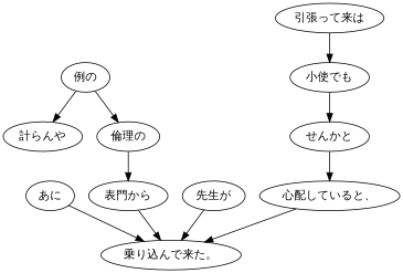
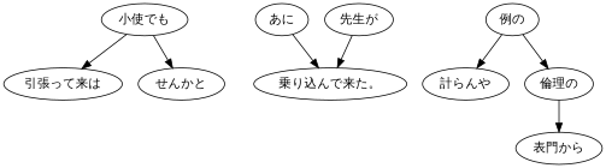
  digraph {
    n1 [label="小使でも"]
    n2 [label="引張って来は"]
    n3 [label="せんかと"]
-   n4 [label="心配していると、"]
    n5 [label="乗り込んで来た。"]
    n6 [label="あに"]
    n7 [label="計らんや"]
    n8 [label="例の"]
    n9 [label="倫理の"]
    n10 [label="表門から"]
    n11 [label="先生が"]
-   n2 -> n1
+   n1 -> n2
    n1 -> n3
-   n3 -> n4
-   n4 -> n5
    n6 -> n5
    n8 -> n7
    n8 -> n9
    n9 -> n10
-   n10 -> n5
    n11 -> n5
  }
